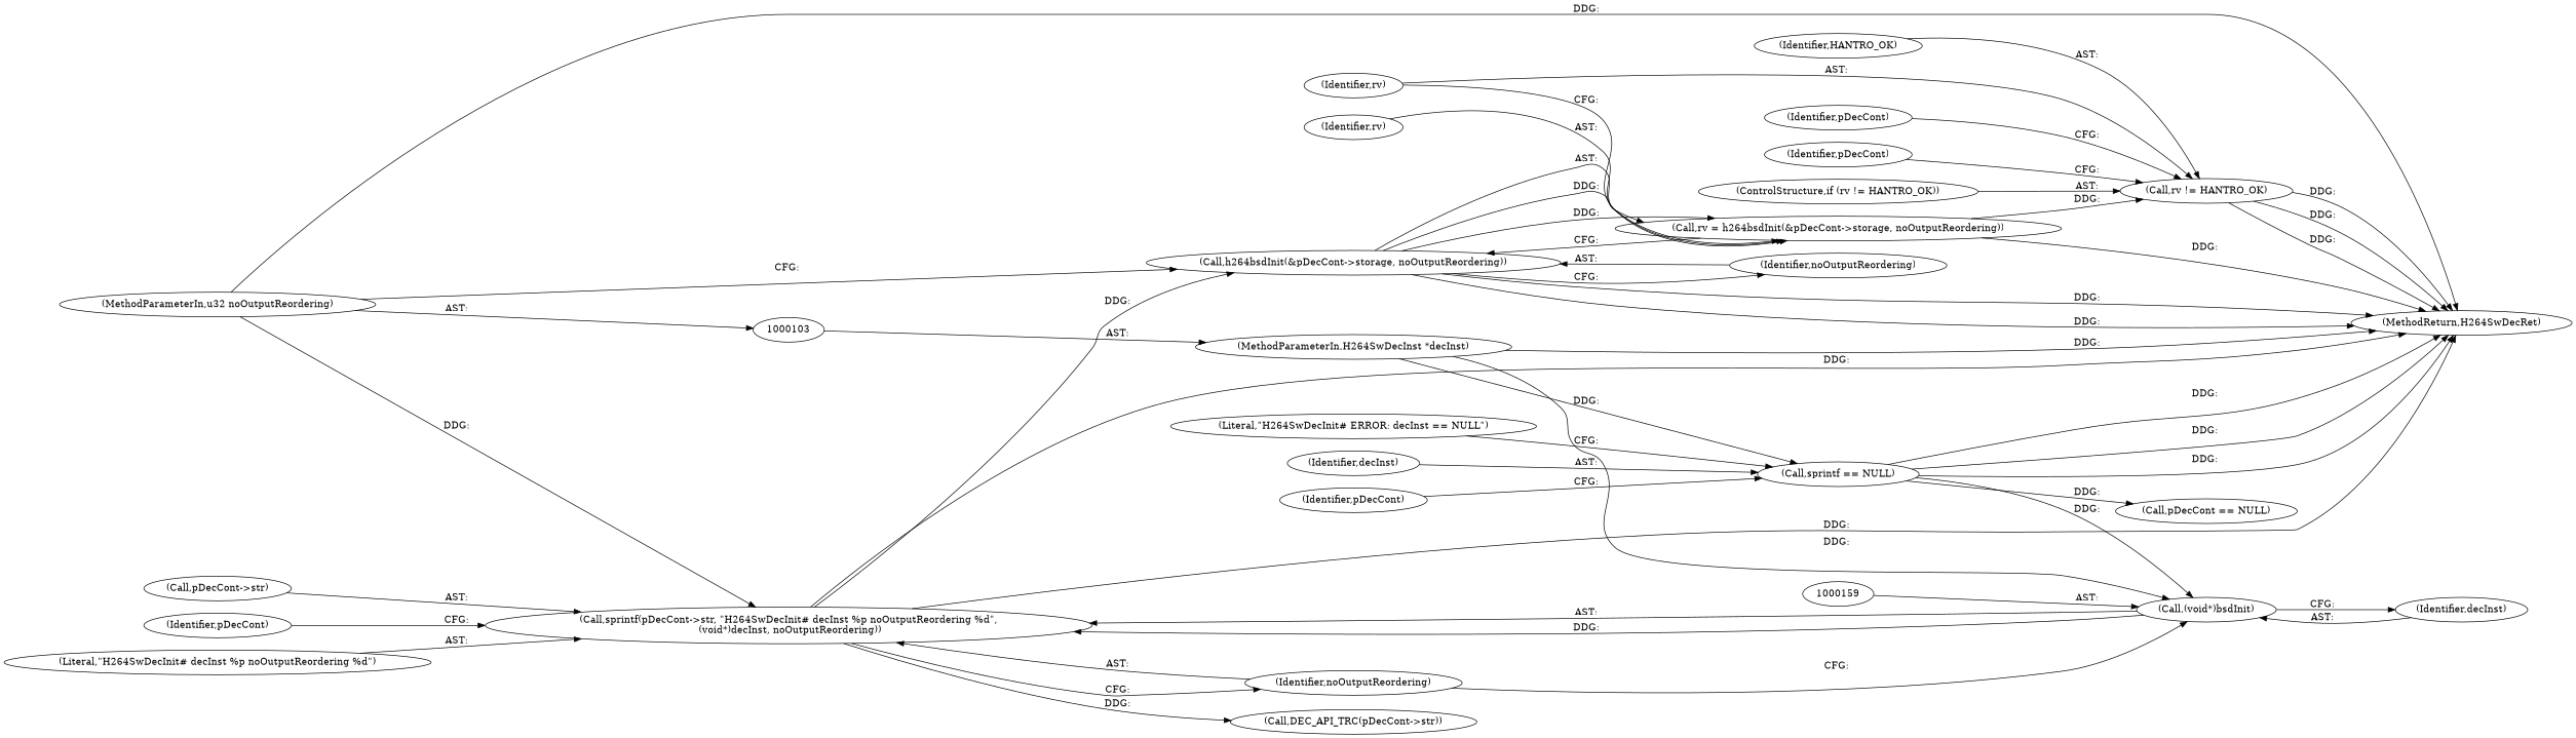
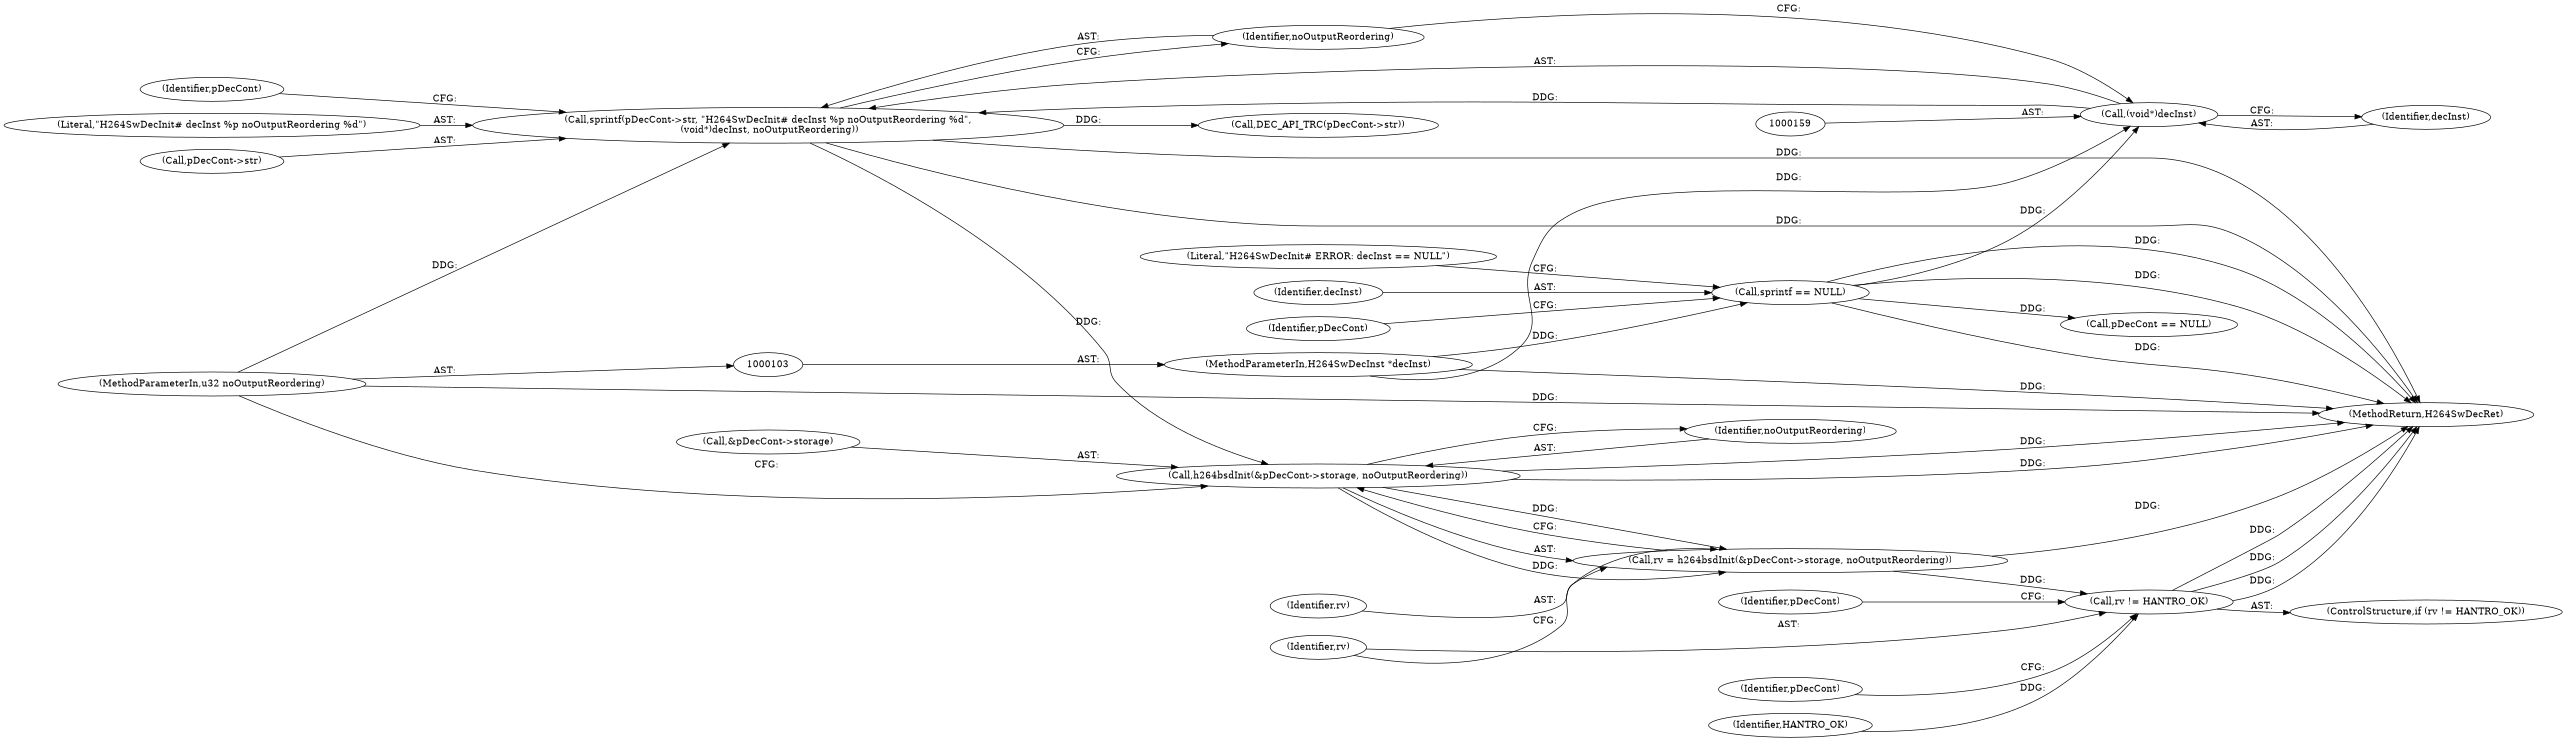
  digraph {
    rankdir=LR
    n1 [label="(Call,h264bsdInit(&pDecCont->storage, noOutputReordering))"]
    n2 [label="(Call,rv = h264bsdInit(&pDecCont->storage, noOutputReordering))"]
    n3 [label="(MethodReturn,H264SwDecRet)"]
    n4 [label="(Identifier,noOutputReordering)"]
    n5 [label="(Call,rv != HANTRO_OK)"]
    n6 [label="(Call,sprintf(pDecCont->str, \"H264SwDecInit# decInst %p noOutputReordering %d\",\n (void*)decInst, noOutputReordering))"]
    n7 [label="(Call,DEC_API_TRC(pDecCont->str))"]
    n8 [label="(Identifier,noOutputReordering)"]
-   n9 [label="(Call,(void*)bsdInit)"]
+   n9 [label="(Call,(void*)decInst)"]
    n10 [label="(Identifier,decInst)"]
    n11 [label="(Call,sprintf == NULL)"]
    n12 [label="(Call,pDecCont == NULL)"]
    n13 [label="(MethodParameterIn,H264SwDecInst *decInst)"]
    1000103
    n15 [label="(MethodParameterIn,u32 noOutputReordering)"]
    n16 [label="(ControlStructure,if (rv != HANTRO_OK))"]
    n17 [label="(Identifier,HANTRO_OK)"]
    n18 [label="(Literal,\"H264SwDecInit# ERROR: decInst == NULL\")"]
    n19 [label="(Identifier,decInst)"]
    n20 [label="(Call,pDecCont->str)"]
    n21 [label="(Identifier,rv)"]
+   n22 [label="(Call,&pDecCont->storage)"]
    n23 [label="(Identifier,rv)"]
    n24 [label="(Identifier,pDecCont)"]
    n25 [label="(Identifier,pDecCont)"]
    n26 [label="(Literal,\"H264SwDecInit# decInst %p noOutputReordering %d\")"]
    n27 [label="(Identifier,pDecCont)"]
    n28 [label="(Identifier,pDecCont)"]
    1000159
    n1 -> n2 [label="AST: "]
    n1 -> n2 [label="DDG: "]
    n1 -> n2 [label="DDG: "]
    n1 -> n3 [label="DDG: "]
    n1 -> n3 [label="DDG: "]
    n1 -> n4 [label="CFG: "]
    n2 -> n1 [label="CFG: "]
    n2 -> n3 [label="DDG: "]
    n2 -> n5 [label="DDG: "]
    n4 -> n1 [label="AST: "]
    n5 -> n3 [label="DDG: "]
    n5 -> n3 [label="DDG: "]
    n5 -> n3 [label="DDG: "]
-   n16 -> n5 [label="AST: "]
+   n5 -> n16 [label="AST: "]
    n6 -> n1 [label="DDG: "]
    n6 -> n3 [label="DDG: "]
    n6 -> n3 [label="DDG: "]
    n6 -> n7 [label="DDG: "]
    n6 -> n8 [label="CFG: "]
    n8 -> n6 [label="AST: "]
    n8 -> n9 [label="CFG: "]
    n9 -> n6 [label="AST: "]
    n9 -> n6 [label="DDG: "]
    n9 -> n10 [label="CFG: "]
    n10 -> n9 [label="AST: "]
    n11 -> n3 [label="DDG: "]
    n11 -> n3 [label="DDG: "]
    n11 -> n3 [label="DDG: "]
    n11 -> n9 [label="DDG: "]
    n11 -> n12 [label="DDG: "]
    n13 -> n3 [label="DDG: "]
    n13 -> n9 [label="DDG: "]
    n13 -> n11 [label="DDG: "]
    1000103 -> n13 [label="AST: "]
    n15 -> n1 [label="CFG: "]
    n15 -> n3 [label="DDG: "]
    n15 -> n6 [label="DDG: "]
    n15 -> 1000103 [label="AST: "]
-   n17 -> n5 [label="AST: "]
+   n17 -> n5 [label="DDG: "]
    n18 -> n11 [label="CFG: "]
    n19 -> n11 [label="AST: "]
    n20 -> n6 [label="AST: "]
    n21 -> n2 [label="AST: "]
+   n22 -> n1 [label="AST: "]
    n23 -> n2 [label="CFG: "]
    n23 -> n5 [label="AST: "]
    n24 -> n6 [label="CFG: "]
    n25 -> n5 [label="CFG: "]
    n26 -> n6 [label="AST: "]
    n27 -> n5 [label="CFG: "]
    n28 -> n11 [label="CFG: "]
    1000159 -> n9 [label="AST: "]
  }
